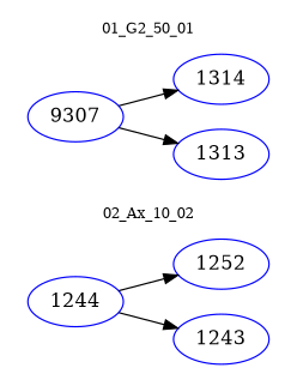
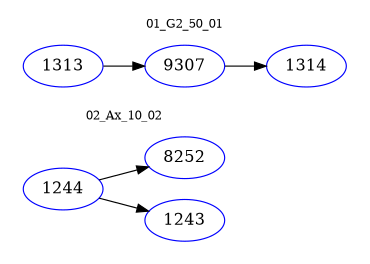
  digraph {
    rankdir=LR
    node [color=blue]
    edge [color=black]
    n1 [label=1244]
    n2 [label=1243]
-   n3 [label=1252]
+   n3 [label=8252]
    n4 [label=9307]
    n5 [label=1313]
    n6 [label=1314]
    subgraph cluster_1 {
      color=white
      fontsize=10
      label="02_Ax_10_02"
      n1
      n2
      n3
    }
    subgraph cluster_2 {
      color=white
      fontsize=10
      label="01_G2_50_01"
      n4
      n5
      n6
    }
    n1 -> n2
    n1 -> n3
-   n4 -> n5
+   n5 -> n4
    n4 -> n6
  }
